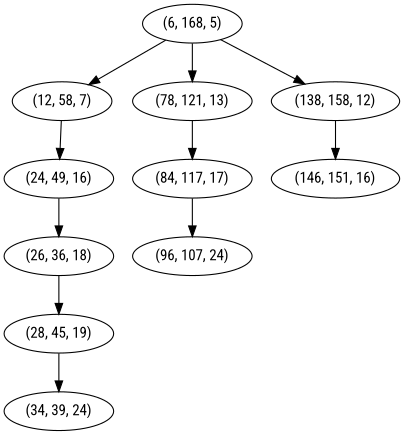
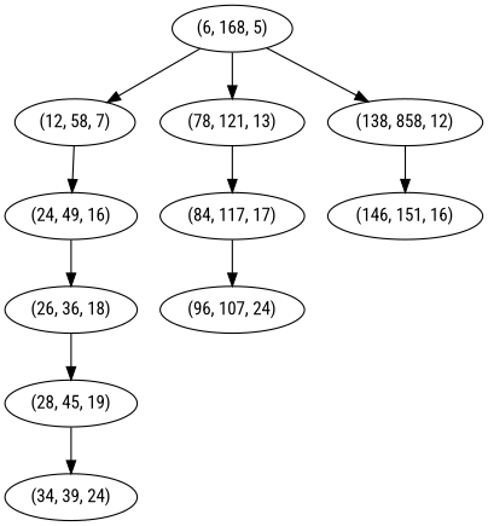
  digraph {
    fontname="Roboto Condensed"
    node [fontname="Roboto Condensed"]
    edge [fontname="Roboto Condensed"]
    "(6, 168, 5)"
    "(12, 58, 7)"
    n3 [label="(78, 121, 13)"]
-   "(138, 158, 12)"
+   "(138, 158, 12)" [label="(138, 858, 12)"]
    "(24, 49, 16)"
    "(84, 117, 17)"
    "(146, 151, 16)"
    n8 [label="(26, 36, 18)"]
    "(28, 45, 19)"
    "(34, 39, 24)"
    "(96, 107, 24)"
    "(6, 168, 5)" -> "(12, 58, 7)"
    "(6, 168, 5)" -> n3
    "(6, 168, 5)" -> "(138, 158, 12)"
    "(12, 58, 7)" -> "(24, 49, 16)"
    n3 -> "(84, 117, 17)"
    "(138, 158, 12)" -> "(146, 151, 16)"
    "(24, 49, 16)" -> n8
    "(84, 117, 17)" -> "(96, 107, 24)"
    n8 -> "(28, 45, 19)"
    "(28, 45, 19)" -> "(34, 39, 24)"
  }
